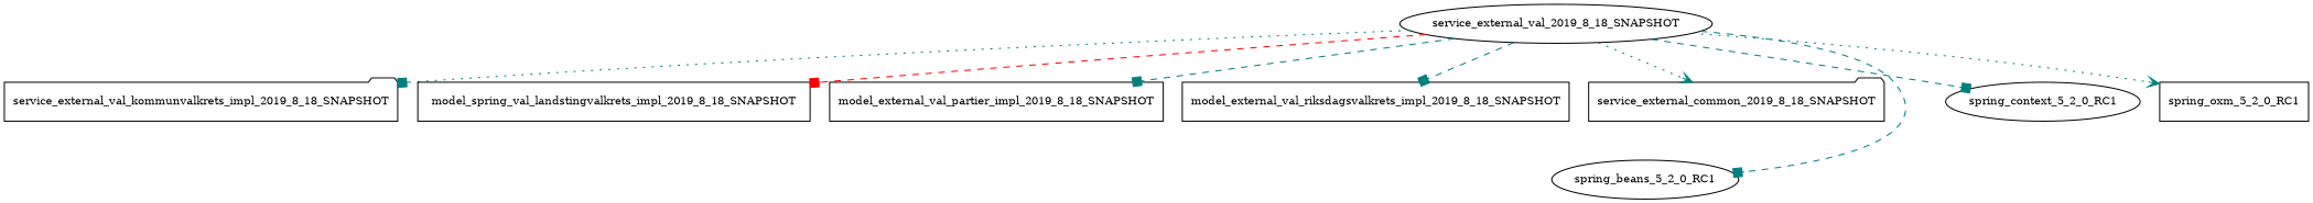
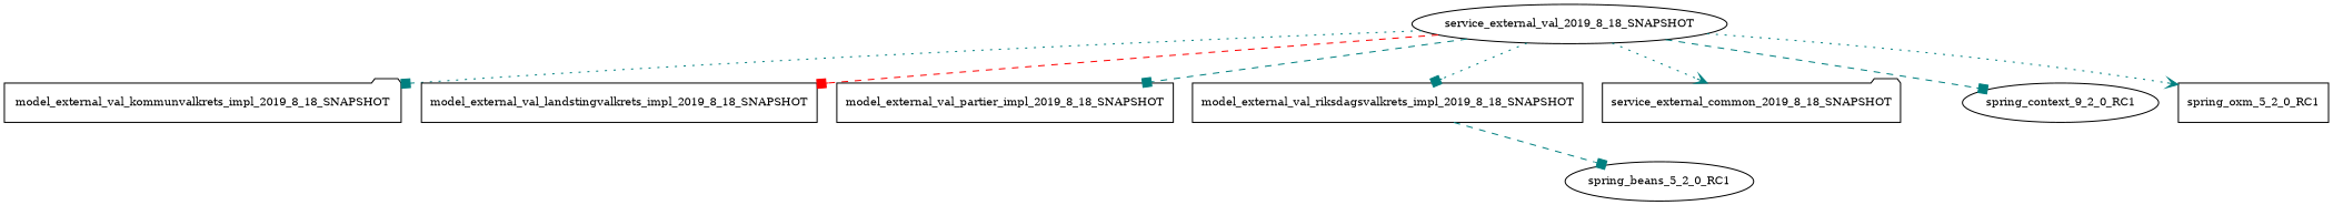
  digraph {
    node [fontsize=10.0 shape=box]
    edge [arrowhead=box color=teal style=dotted]
    service_external_val_2019_8_18_SNAPSHOT [shape=ellipse]
-   model_external_val_kommunvalkrets_impl_2019_8_18_SNAPSHOT [shape=folder label=service_external_val_kommunvalkrets_impl_2019_8_18_SNAPSHOT]
-   model_external_val_landstingvalkrets_impl_2019_8_18_SNAPSHOT [label=model_spring_val_landstingvalkrets_impl_2019_8_18_SNAPSHOT]
+   model_external_val_kommunvalkrets_impl_2019_8_18_SNAPSHOT [shape=folder]
+   model_external_val_landstingvalkrets_impl_2019_8_18_SNAPSHOT
    model_external_val_partier_impl_2019_8_18_SNAPSHOT
    model_external_val_riksdagsvalkrets_impl_2019_8_18_SNAPSHOT
    service_external_common_2019_8_18_SNAPSHOT [shape=folder]
    spring_beans_5_2_0_RC1 [shape=ellipse]
-   spring_context_5_2_0_RC1 [shape=ellipse]
+   spring_context_5_2_0_RC1 [shape=ellipse label=spring_context_9_2_0_RC1]
    spring_oxm_5_2_0_RC1
    service_external_val_2019_8_18_SNAPSHOT -> model_external_val_kommunvalkrets_impl_2019_8_18_SNAPSHOT
    service_external_val_2019_8_18_SNAPSHOT -> model_external_val_landstingvalkrets_impl_2019_8_18_SNAPSHOT [color=red style=dashed]
    service_external_val_2019_8_18_SNAPSHOT -> model_external_val_partier_impl_2019_8_18_SNAPSHOT [style=dashed]
-   service_external_val_2019_8_18_SNAPSHOT -> model_external_val_riksdagsvalkrets_impl_2019_8_18_SNAPSHOT [style=dashed]
+   service_external_val_2019_8_18_SNAPSHOT -> model_external_val_riksdagsvalkrets_impl_2019_8_18_SNAPSHOT
    service_external_val_2019_8_18_SNAPSHOT -> service_external_common_2019_8_18_SNAPSHOT [arrowhead=vee]
-   service_external_val_2019_8_18_SNAPSHOT -> spring_beans_5_2_0_RC1 [style=dashed]
+   model_external_val_riksdagsvalkrets_impl_2019_8_18_SNAPSHOT -> spring_beans_5_2_0_RC1 [style=dashed]
    service_external_val_2019_8_18_SNAPSHOT -> spring_context_5_2_0_RC1 [style=dashed]
    service_external_val_2019_8_18_SNAPSHOT -> spring_oxm_5_2_0_RC1 [arrowhead=vee]
  }
